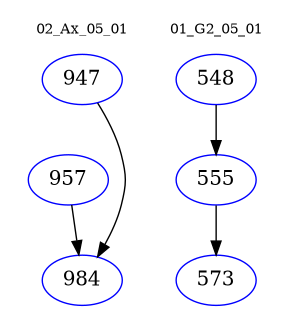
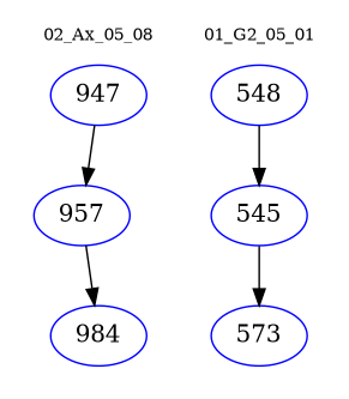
  digraph {
    node [color=blue]
    edge [color=black]
    n1 [label=947]
    n2 [label=957]
    n3 [label=984]
    n4 [label=548]
-   n5 [label=555]
+   n5 [label=545]
    n6 [label=573]
    subgraph cluster_1 {
      color=white
      fontsize=10
-     label="02_Ax_05_01"
+     label="02_Ax_05_08"
      n1
      n2
      n3
    }
    subgraph cluster_2 {
      color=white
      fontsize=10
      label="01_G2_05_01"
      n4
      n5
      n6
    }
-   n1 -> n3
+   n1 -> n2
    n2 -> n3
    n4 -> n5
    n5 -> n6
  }
